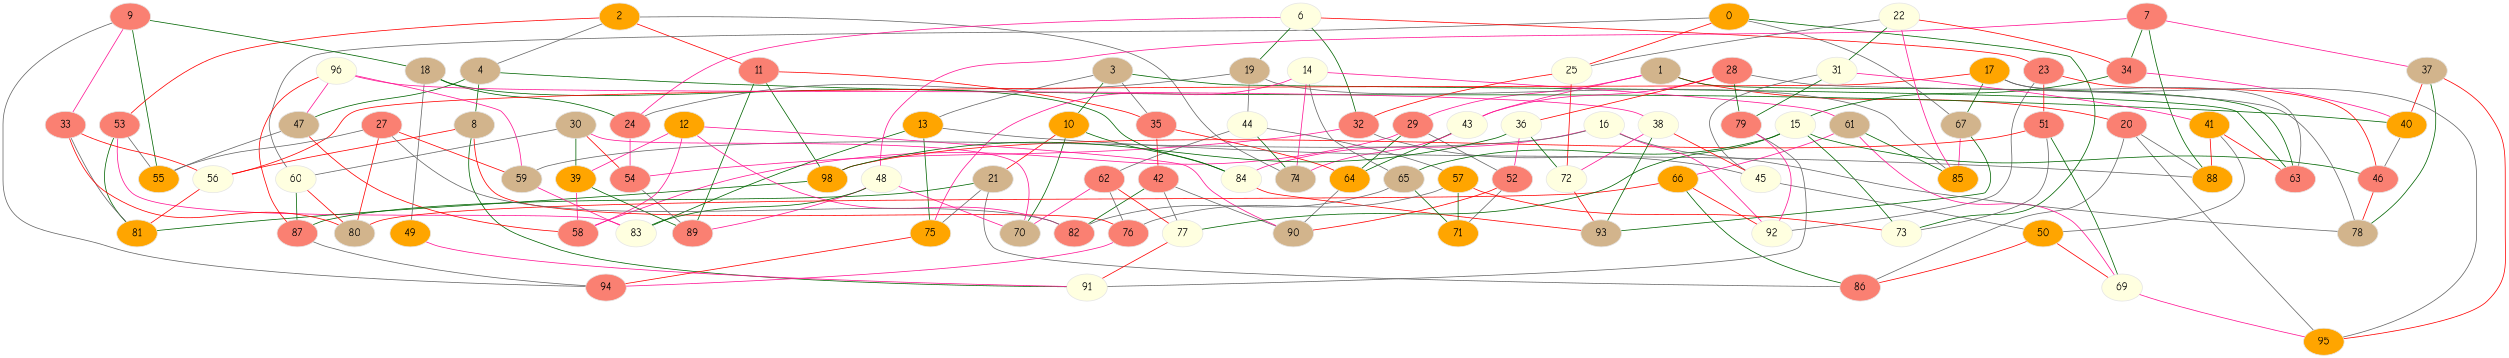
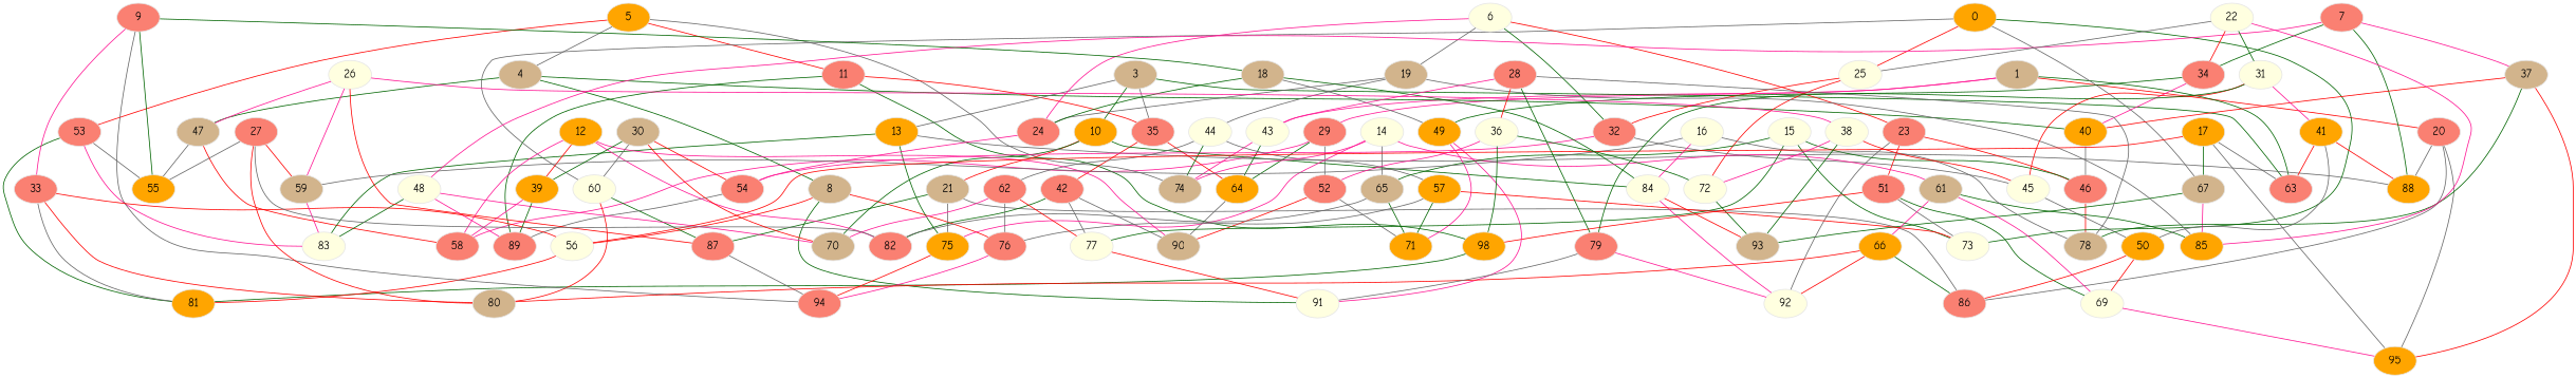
  graph {
    fontname="Comic Neue"
    node [color=gray90 fillcolor=salmon fontname="Comic Neue" style=filled]
    edge [color=darkgreen fontname="Comic Neue"]
    1 [fillcolor=tan]
    20
    29
    43 [fillcolor=lightyellow]
    63
    88 [fillcolor=orange]
    95 [fillcolor=orange]
    86
    58
    52
    64 [fillcolor=orange]
    74 [fillcolor=tan]
-   2 [fillcolor=orange]
+   2 [fillcolor=orange label=5]
    4 [fillcolor=tan]
    11
    53
    8 [fillcolor=tan]
    40 [fillcolor=orange]
    47 [fillcolor=tan]
    35
    n21 [fillcolor=orange label=98]
    89
    55 [fillcolor=orange]
    83 [fillcolor=lightyellow]
    81 [fillcolor=orange]
    3 [fillcolor=tan]
    10 [fillcolor=orange]
    13 [fillcolor=orange]
    21 [fillcolor=tan]
    70 [fillcolor=tan]
    84 [fillcolor=lightyellow]
    75 [fillcolor=orange]
    42
    56 [fillcolor=lightyellow]
    76
    91 [fillcolor=lightyellow]
    46
    n38 [fillcolor=orange label=0]
    25 [fillcolor=lightyellow]
    60 [fillcolor=lightyellow]
    67 [fillcolor=tan]
    73 [fillcolor=lightyellow]
    32
    72 [fillcolor=lightyellow]
    87
    80 [fillcolor=tan]
    85 [fillcolor=orange]
    93 [fillcolor=tan]
    6 [fillcolor=lightyellow]
    19 [fillcolor=tan]
    23
    24
    44 [fillcolor=lightyellow]
    92 [fillcolor=lightyellow]
    51
    54
    45 [fillcolor=lightyellow]
    7
    34
    37 [fillcolor=tan]
    48 [fillcolor=lightyellow]
    49 [fillcolor=orange]
    78 [fillcolor=tan]
    94
    18 [fillcolor=tan]
    9
    33
    12 [fillcolor=orange]
    39 [fillcolor=orange]
    82
    90 [fillcolor=tan]
    14 [fillcolor=lightyellow]
    61 [fillcolor=tan]
    65 [fillcolor=tan]
    69 [fillcolor=lightyellow]
    66 [fillcolor=orange]
    71 [fillcolor=orange]
    15 [fillcolor=lightyellow]
    77 [fillcolor=lightyellow]
    16 [fillcolor=lightyellow]
    59 [fillcolor=tan]
    17 [fillcolor=orange]
    57 [fillcolor=orange]
    62
    22 [fillcolor=lightyellow]
    31 [fillcolor=lightyellow]
    79
    41 [fillcolor=orange]
-   26 [fillcolor=lightyellow label=96]
+   26 [fillcolor=lightyellow]
    38 [fillcolor=lightyellow]
    27
    28
    36 [fillcolor=lightyellow]
    30 [fillcolor=tan]
    50 [fillcolor=orange]
    1 -- 20 [color=red]
    1 -- 29 [color=deeppink]
    1 -- 43 [color=deeppink]
    1 -- 63
    20 -- 88 [color=gray40]
    20 -- 95 [color=gray40]
    20 -- 86 [color=gray40]
    29 -- 58 [color=deeppink]
    29 -- 52 [color=gray40]
    29 -- 64
    43 -- 64
    43 -- 74 [color=deeppink]
    52 -- 90 [color=red]
    52 -- 71 [color=gray40]
    64 -- 90 [color=gray40]
    2 -- 74 [color=gray40]
    2 -- 4 [color=gray40]
    2 -- 11 [color=red]
    2 -- 53 [color=red]
    4 -- 8
    4 -- 40
    4 -- 47
    11 -- 35 [color=red]
    11 -- n21
    11 -- 89
    53 -- 55 [color=gray40]
    53 -- 83 [color=deeppink]
    53 -- 81
    8 -- 56 [color=red]
    8 -- 76 [color=red]
    8 -- 91
    40 -- 46 [color=gray40]
    47 -- 58 [color=red]
    47 -- 55 [color=gray40]
    35 -- 64 [color=red]
    35 -- 42 [color=red]
    n21 -- 81
    3 -- 63
    3 -- 35 [color=gray40]
    3 -- 10
    3 -- 13 [color=gray40]
    10 -- 21 [color=red]
    10 -- 70
    10 -- 84
    13 -- 88 [color=gray40]
    13 -- 83
    13 -- 75
    21 -- 86 [color=gray40]
    21 -- 75 [color=gray40]
    21 -- 87
    84 -- 93 [color=red]
    75 -- 94 [color=red]
    42 -- 82
    42 -- 90 [color=gray40]
    42 -- 77 [color=gray40]
    56 -- 81 [color=red]
    76 -- 94 [color=deeppink]
    46 -- 78 [color=red]
    n38 -- 25 [color=red]
    n38 -- 60 [color=gray40]
    n38 -- 67 [color=gray40]
    n38 -- 73
    25 -- 32 [color=red]
    25 -- 72 [color=red]
    60 -- 87
    60 -- 80 [color=red]
    67 -- 85 [color=deeppink]
    67 -- 93
    32 -- 54 [color=deeppink]
    32 -- 45 [color=gray40]
-   72 -- 93 [color=red]
+   72 -- 93
    87 -- 94 [color=gray40]
    6 -- 32
-   6 -- 19
+   6 -- 19 [color=gray40]
    6 -- 23 [color=red]
    6 -- 24 [color=deeppink]
    19 -- 85 [color=gray40]
    19 -- 24 [color=gray40]
    19 -- 44 [color=gray40]
    23 -- 46 [color=red]
    23 -- 92 [color=gray40]
    23 -- 51 [color=red]
    24 -- 54 [color=deeppink]
    44 -- 74
    44 -- 57 [color=gray40]
    44 -- 62 [color=gray40]
    51 -- n21 [color=red]
    51 -- 73 [color=gray40]
    51 -- 69
    54 -- 89 [color=gray40]
    45 -- 50 [color=gray40]
    7 -- 88
    7 -- 34
    7 -- 37 [color=deeppink]
    7 -- 48 [color=deeppink]
    34 -- 40 [color=deeppink]
-   34 -- 15
+   34 -- 49
    37 -- 95 [color=red]
    37 -- 40 [color=red]
    37 -- 78
    48 -- 89 [color=deeppink]
    48 -- 83
    48 -- 70 [color=deeppink]
    49 -- 91 [color=deeppink]
+   49 -- 71 [color=deeppink]
    18 -- 84
    18 -- 24
    18 -- 49 [color=gray40]
    9 -- 55
    9 -- 94 [color=gray40]
    9 -- 18
    9 -- 33 [color=deeppink]
    33 -- 81 [color=gray40]
    33 -- 56 [color=red]
    33 -- 80 [color=red]
    12 -- 58 [color=deeppink]
-   12 -- 39 [color=deeppink]
+   12 -- 39 [color=red]
    12 -- 82 [color=deeppink]
    12 -- 90 [color=deeppink]
    39 -- 58 [color=deeppink]
    39 -- 89
    14 -- 74 [color=deeppink]
    14 -- 75 [color=deeppink]
    14 -- 61 [color=deeppink]
    14 -- 65 [color=gray40]
    61 -- 85
    61 -- 69 [color=deeppink]
    61 -- 66 [color=deeppink]
    65 -- 82 [color=gray40]
    65 -- 71
    69 -- 95 [color=deeppink]
    66 -- 86
    66 -- 80 [color=red]
    66 -- 92 [color=red]
    15 -- 46
    15 -- 73
    15 -- 65
    15 -- 77
    77 -- 91 [color=red]
    16 -- 84 [color=deeppink]
-   16 -- 92 [color=deeppink]
+   84 -- 92 [color=deeppink]
    16 -- 78 [color=gray40]
    16 -- 59 [color=gray40]
    59 -- 83 [color=deeppink]
    17 -- 63 [color=gray40]
    17 -- 95 [color=gray40]
    17 -- 56 [color=red]
    17 -- 67
    57 -- 76 [color=gray40]
    57 -- 73 [color=red]
    57 -- 71
    62 -- 70 [color=deeppink]
    62 -- 76 [color=gray40]
    62 -- 77 [color=red]
    22 -- 25 [color=gray40]
    22 -- 85 [color=deeppink]
    22 -- 34 [color=red]
    22 -- 31
-   31 -- 45 [color=gray40]
+   31 -- 45 [color=red]
    31 -- 79
    31 -- 41 [color=deeppink]
    79 -- 91 [color=gray40]
    79 -- 92 [color=deeppink]
    41 -- 63 [color=red]
    41 -- 88 [color=red]
    41 -- 50 [color=gray40]
    26 -- 47 [color=deeppink]
    26 -- 87 [color=red]
    26 -- 59 [color=deeppink]
    26 -- 38 [color=deeppink]
    38 -- 72 [color=deeppink]
    38 -- 93
    38 -- 45 [color=red]
    27 -- 55 [color=gray40]
    27 -- 80 [color=red]
    27 -- 82 [color=gray40]
    27 -- 59 [color=red]
    28 -- 43 [color=deeppink]
    28 -- 78 [color=gray40]
    28 -- 79
    28 -- 36 [color=red]
    36 -- 52 [color=deeppink]
    36 -- n21
    36 -- 72
-   30 -- 70 [color=deeppink]
+   30 -- 70 [color=red]
    30 -- 60 [color=gray40]
    30 -- 54 [color=red]
    30 -- 39
    50 -- 86 [color=red]
    50 -- 69 [color=red]
  }
